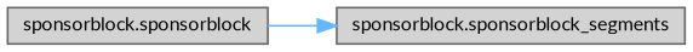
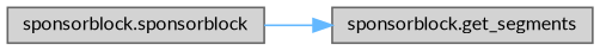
  digraph {
    rankdir=RL
    fontname=Lato
    node [fillcolor=lightgrey fontname=Lato fontsize=10 shape=box style=filled]
-   n1 [color=gray40 fontcolor=black height=0.2 label="sponsorblock.sponsorblock_segments" width=0.4]
+   n1 [color=gray40 fontcolor=black height=0.2 label="sponsorblock.get_segments" width=0.4]
    n2 [color=grey40 height=0.2 label="sponsorblock.sponsorblock" width=0.4]
    n1 -> n2 [color=steelblue1 dir=back fontname=Lato fontsize=10 labelfontname=Helvetica labelfontsize=10 style=solid]
  }
